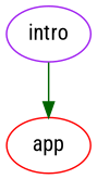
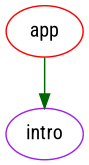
  digraph {
    package="ru.kode.way.nav01"
    fontname="Roboto Condensed"
    node [shape=ellipse fontname="Roboto Condensed"]
    app [resultType="kotlin.Int" type=flow color=red]
    intro [color=purple]
-   intro -> app [color=darkgreen fontname="Roboto Condensed"]
+   app -> intro [color=darkgreen fontname="Roboto Condensed"]
  }
